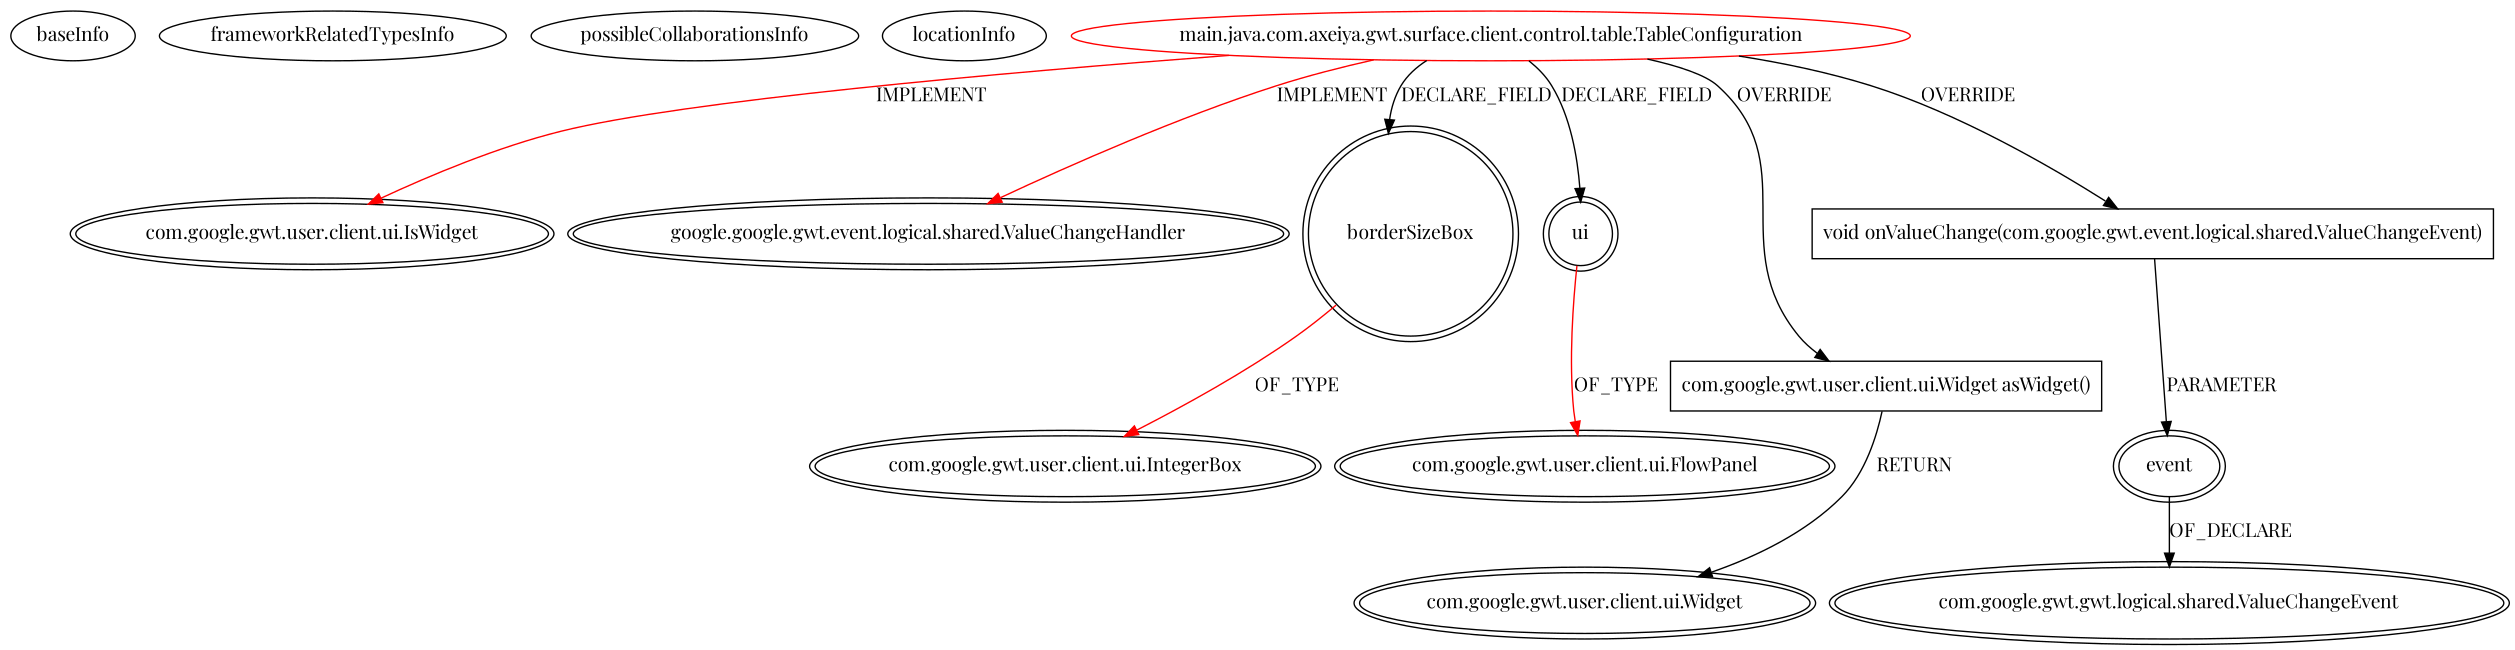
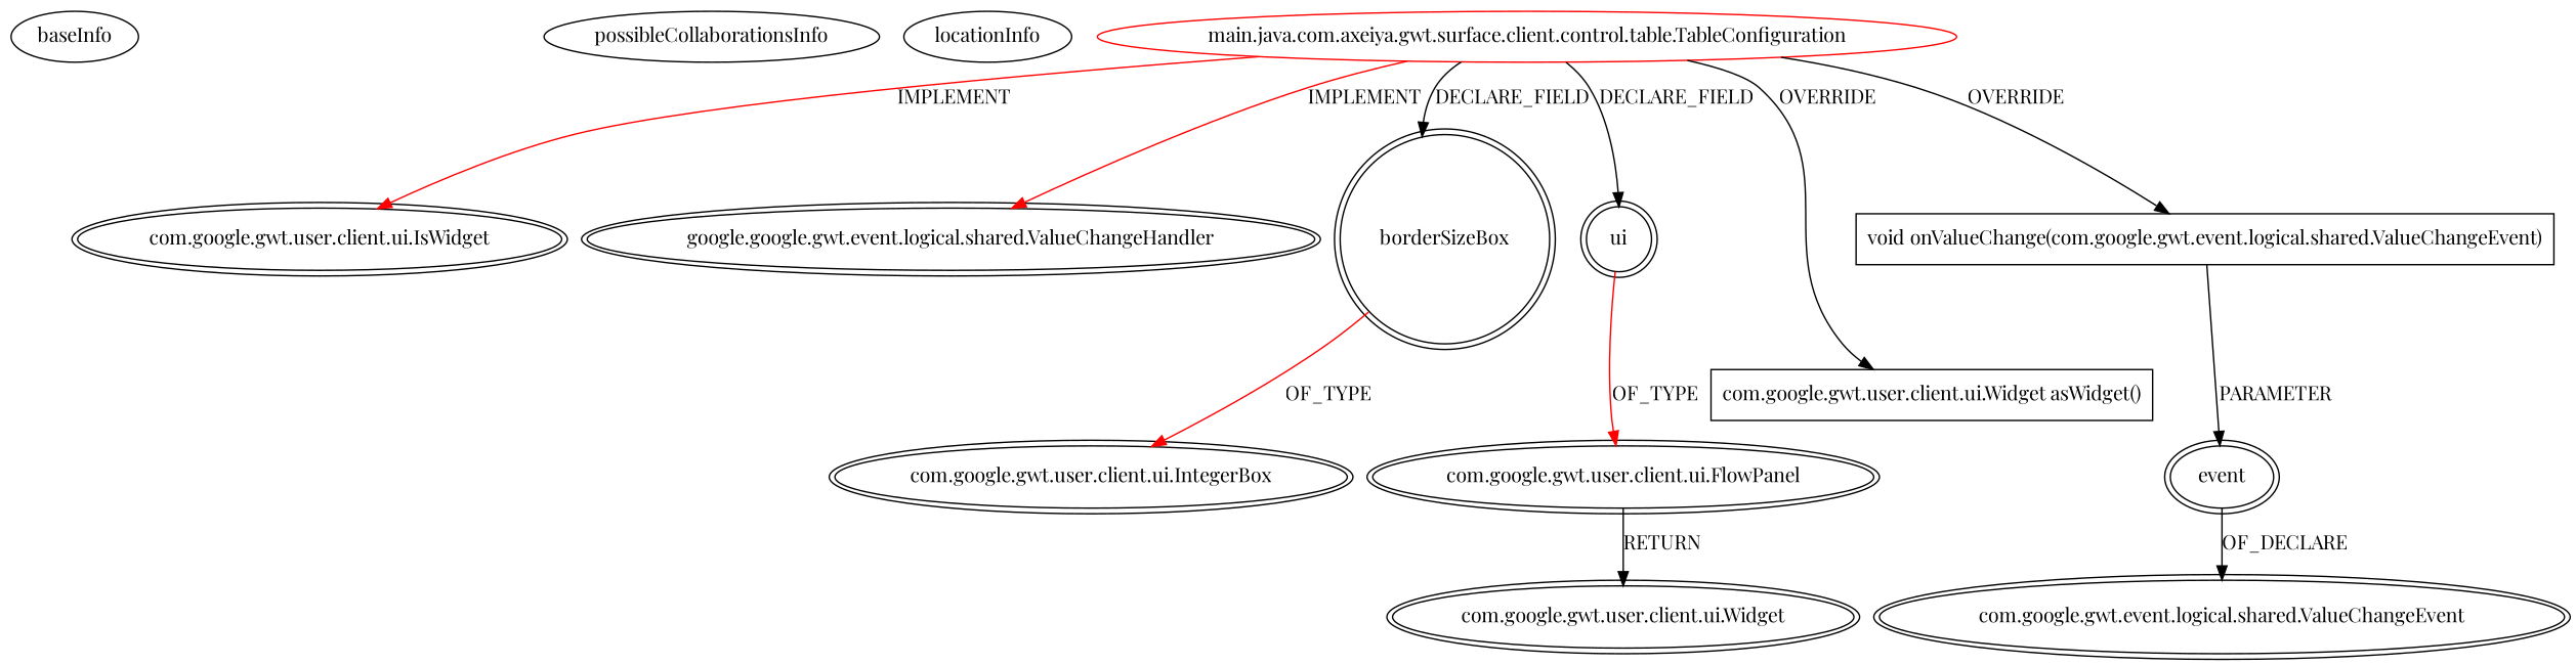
  digraph {
    fontname="Playfair Display"
    node [fontname="Playfair Display" isFrameworkType=true peripheries=2]
    edge [fontname="Playfair Display"]
    baseInfo [category=extension_graph graphId=1223 isAnonymous=false possibleRelation=false isFrameworkType="" peripheries=""]
-   frameworkRelatedTypesInfo [0="com.google.gwt.user.client.ui.IsWidget" 1="com.google.gwt.event.logical.shared.ValueChangeHandler" isFrameworkType="" peripheries=""]
    possibleCollaborationsInfo [isFrameworkType="" peripheries=""]
    locationInfo [contextSignature=TableConfiguration filePath="/dapicard-gwt-surface/gwt-surface-master/gwt-surface/src/main/java/com/axeiya/gwt/surface/client/control/table/TableConfiguration.java" graphId=1223 projectName="dapicard-gwt-surface" isFrameworkType="" peripheries=""]
    n5 [color=red isFrameworkType=false label="main.java.com.axeiya.gwt.surface.client.control.table.TableConfiguration" vertexType=ROOT_CLIENT_CLASS_DECLARATION peripheries=""]
    n6 [label="com.google.gwt.user.client.ui.IsWidget" vertexType=FRAMEWORK_INTERFACE_TYPE]
    n7 [label="google.google.gwt.event.logical.shared.ValueChangeHandler" vertexType=FRAMEWORK_INTERFACE_TYPE]
    n8 [label=borderSizeBox shape=circle vertexType=FIELD_DECLARATION]
    n9 [label=ui shape=circle vertexType=FIELD_DECLARATION]
    n10 [isFrameworkType=false label="com.google.gwt.user.client.ui.Widget asWidget()" shape=box vertexType=OVERRIDING_METHOD_DECLARATION peripheries=""]
    n11 [isFrameworkType=false label="void onValueChange(com.google.gwt.event.logical.shared.ValueChangeEvent)" shape=box vertexType=OVERRIDING_METHOD_DECLARATION peripheries=""]
    n12 [label="com.google.gwt.user.client.ui.IntegerBox" vertexType=FRAMEWORK_CLASS_TYPE]
    n13 [label="com.google.gwt.user.client.ui.FlowPanel" vertexType=FRAMEWORK_CLASS_TYPE]
    n14 [label="com.google.gwt.user.client.ui.Widget" vertexType=FRAMEWORK_CLASS_TYPE]
    n15 [label=event vertexType=PARAMETER_DECLARATION]
-   n16 [label="com.google.gwt.gwt.logical.shared.ValueChangeEvent" vertexType=FRAMEWORK_CLASS_TYPE]
+   n16 [label="com.google.gwt.event.logical.shared.ValueChangeEvent" vertexType=FRAMEWORK_CLASS_TYPE]
    n5 -> n6 [color=red label=IMPLEMENT]
    n5 -> n7 [color=red label=IMPLEMENT]
    n5 -> n8 [label=DECLARE_FIELD]
    n5 -> n9 [label=DECLARE_FIELD]
    n5 -> n10 [label=OVERRIDE]
    n5 -> n11 [label=OVERRIDE]
    n8 -> n12 [color=red label=OF_TYPE]
    n9 -> n13 [color=red label=OF_TYPE]
-   n10 -> n14 [label=RETURN]
+   n13 -> n14 [label=RETURN]
    n11 -> n15 [label=PARAMETER]
    n15 -> n16 [label=OF_DECLARE]
  }
